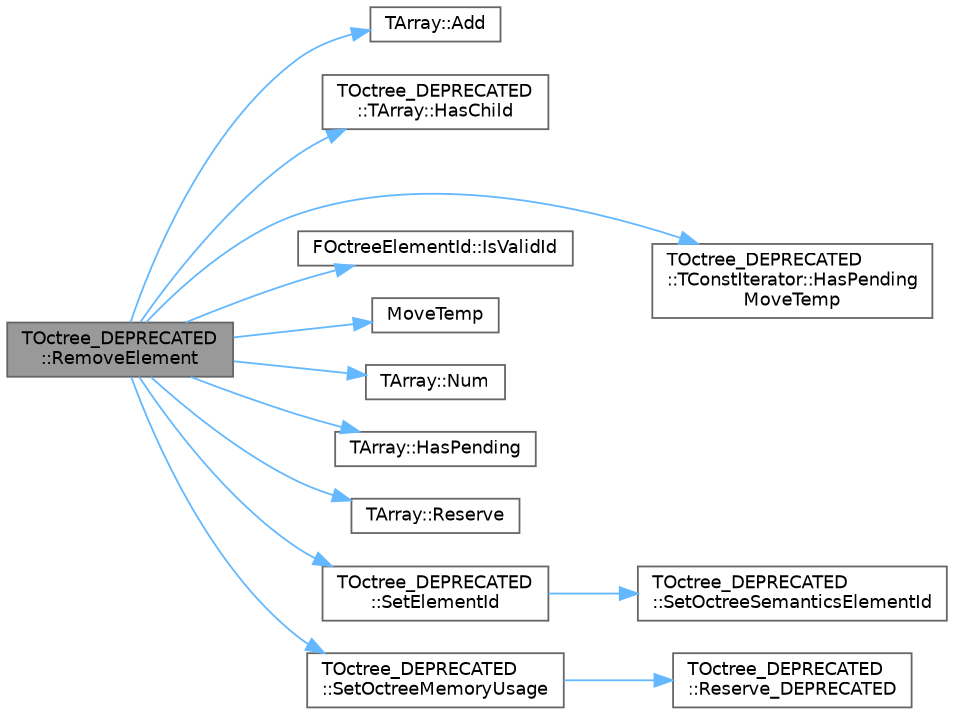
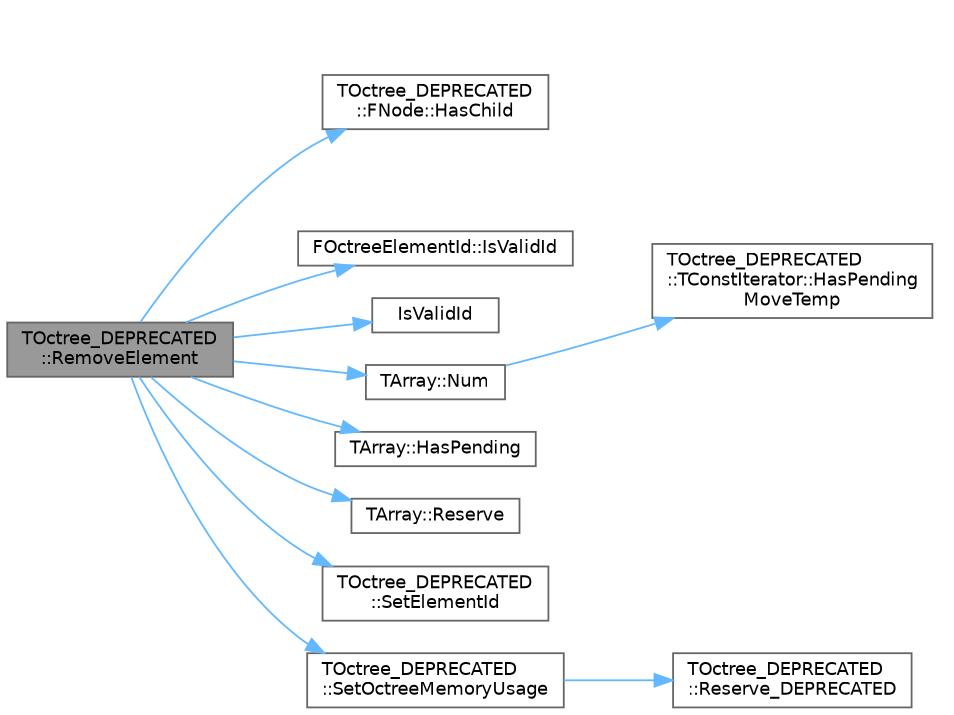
  digraph {
    rankdir=LR
    node [color=grey40 fillcolor=white fontname=Helvetica fontsize=10 shape=box style=filled]
    edge [color=steelblue1 fontname=Helvetica fontsize=10 labelfontname=Helvetica labelfontsize=10 style=solid]
    n1 [color=gray40 fillcolor=grey60 fontcolor=black height=0.2 label="TOctree_DEPRECATED\l::RemoveElement" width=0.4]
-   n2 [height=0.2 label="TArray::Add" width=0.4]
-   n3 [height=0.2 label="TOctree_DEPRECATED\l::TArray::HasChild" width=0.4]
+   n3 [height=0.2 label="TOctree_DEPRECATED\l::FNode::HasChild" width=0.4]
    n4 [height=0.2 label="TOctree_DEPRECATED\l::TConstIterator::HasPending\lMoveTemp" width=0.4]
    n5 [height=0.2 label="FOctreeElementId::IsValidId" width=0.4]
-   n6 [height=0.2 label=MoveTemp width=0.4]
+   n6 [height=0.2 label=IsValidId width=0.4]
    n7 [height=0.2 label="TArray::Num" width=0.4]
    n8 [height=0.2 label="TArray::HasPending" width=0.4]
    n9 [height=0.2 label="TArray::Reserve" width=0.4]
    n10 [height=0.2 label="TOctree_DEPRECATED\l::SetElementId" width=0.4]
    n11 [height=0.2 label="TOctree_DEPRECATED\l::SetOctreeMemoryUsage" width=0.4]
-   n12 [height=0.2 label="TOctree_DEPRECATED\l::SetOctreeSemanticsElementId" width=0.4]
    n13 [height=0.2 label="TOctree_DEPRECATED\l::Reserve_DEPRECATED" width=0.4]
-   n1 -> n2
    n1 -> n3
-   n1 -> n4
+   n7 -> n4
    n1 -> n5
    n1 -> n6
    n1 -> n7
    n1 -> n8
    n1 -> n9
    n1 -> n10
    n1 -> n11
-   n10 -> n12
    n11 -> n13
  }
